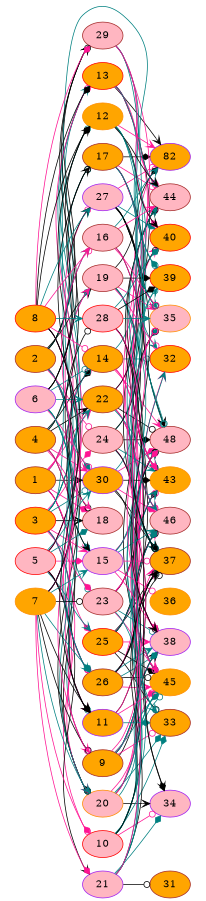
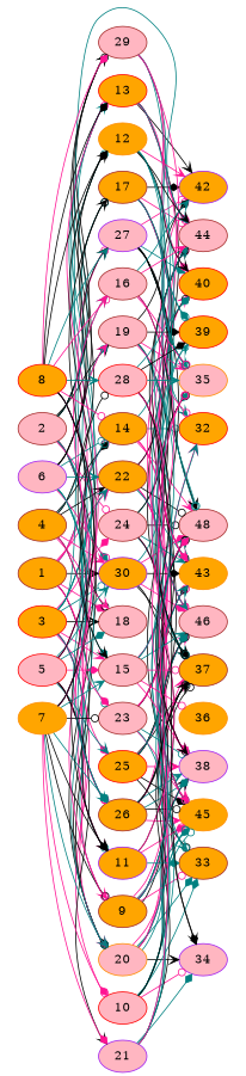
  digraph {
    rankdir=LR
    node [alpha=0.17 color=brown fillcolor=orange style=filled]
    edge [arrowhead=vee color=teal]
    1 [alpha=0.03 expect_size=269462089633843296]
    13 [alpha=0.18 color=red expect_size=1853900190464586240]
    14 [expect_size=9620141668438726672384]
    18 [alpha=0.16 expect_size=130239504293509408 fillcolor=lightpink]
    20 [alpha=0.09 color=darkorange expect_size=5598246249285137408 fillcolor=lightpink]
    22 [alpha=0.16 expect_size=16603601995601729814528]
    25 [alpha=0.13 color=red expect_size=5255621057145424838656]
    26 [alpha=0.06 expect_size=3070372049527655890944]
    27 [alpha=0.06 color=purple expect_size=34189677957568700 fillcolor=lightpink]
    30 [alpha=0.16 color=purple expect_size=3925358750134328885248]
    37 [alpha=0.04 expect_size=1262671290314743296]
    46 [alpha=0.13 expect_size=13254229900539602141184 fillcolor=lightpink]
-   42 [alpha=0.10 color=purple expect_size=18101703227014006177792 label=82]
+   42 [alpha=0.10 color=purple expect_size=18101703227014006177792]
    44 [alpha=0.04 expect_size=42084138136941336 fillcolor=lightpink]
    39 [alpha=0.09 color=red expect_size=10022669297831561396224]
    n16 [alpha=0.15 expect_size=62622479920106831872 fillcolor=lightpink label=48]
    45 [alpha=0.14 color=darkorange expect_size=2579191005185421312]
    32 [alpha=0.05 color=red expect_size=101896784937831696]
    33 [alpha=0.09 expect_size=6481880590850420736]
    38 [alpha=0.13 color=purple expect_size=506902172111492416 fillcolor=lightpink]
    34 [alpha=0.09 color=purple expect_size=3939927059825628672 fillcolor=lightpink]
    40 [alpha=0.08 color=red expect_size=45074034072692848]
    43 [color=darkorange expect_size=2721845773164156551168]
    35 [alpha=0.10 color=darkorange expect_size=3256342433531833614336 fillcolor=lightpink]
-   2 [alpha=0.18 expect_size=51187735122177704]
+   2 [alpha=0.18 expect_size=51187735122177704 fillcolor=lightpink]
    17 [alpha=0.08 expect_size=1658171246213428480]
    19 [alpha=0.15 expect_size=4301833250540476416 fillcolor=lightpink]
    23 [expect_size=542192016774738048 fillcolor=lightpink]
    24 [alpha=0.13 expect_size=6661447084066250 fillcolor=lightpink]
    29 [alpha=0.06 expect_size=1708865541197791232000 fillcolor=lightpink]
    3 [alpha=0.03 color=red expect_size=11502312638384059711488]
    9 [alpha=0.01 expect_size=6344781054959077556224]
    10 [alpha=0.18 color=red expect_size=94535891711688704000 fillcolor=lightpink]
    11 [color=purple expect_size=5565100177281787904]
    12 [alpha=0.16 color=darkorange expect_size=4479500094779909632]
-   15 [alpha=0.14 color=purple expect_size=11644530521568826097664 fillcolor=lightpink]
+   15 [alpha=0.14 expect_size=11644530521568826097664 fillcolor=lightpink]
    16 [alpha=0.04 expect_size=1113491246098588416 fillcolor=lightpink]
    36 [alpha=0.15 color=darkorange expect_size=1907802770413453312000]
    4 [alpha=0.08 expect_size=235859552416296861696]
    5 [alpha=0.09 color=red expect_size=148191089985921504 fillcolor=lightpink]
    21 [alpha=0.14 color=purple expect_size=212273541601592864 fillcolor=lightpink]
-   31 [alpha=0.13 expect_size=1914561808202909876224]
    6 [alpha=0.03 color=purple expect_size=234006817164964416 fillcolor=lightpink]
    7 [alpha=0.15 color=darkorange expect_size=9187922435107276]
    28 [alpha=0.19 color=red expect_size=8896439042317577216 fillcolor=lightpink]
    8 [color=red expect_size=13594395160334041088000]
    1 -> 13
    1 -> 14 [arrowhead=odot color=deeppink]
    1 -> 18 [arrowhead=diamond color=deeppink]
    1 -> 20 [arrowhead=diamond color=black]
    1 -> 22 [color=deeppink]
    1 -> 25 [arrowhead=diamond color=deeppink]
    1 -> 26 [arrowhead=odot color=deeppink]
    1 -> 27 [arrowhead=odot color=deeppink]
    1 -> 30 [color=black]
    13 -> 37 [arrowhead=odot color=black]
    13 -> 46 [arrowhead=odot color=deeppink]
    13 -> 42 [color=black]
    13 -> 44 [arrowhead=diamond color=deeppink]
    13 -> 39 [arrowhead=diamond]
    14 -> 46 [color=deeppink]
    14 -> 44 [arrowhead=diamond]
    14 -> n16 [color=deeppink]
    14 -> 45 [color=deeppink]
    14 -> 32 [arrowhead=odot]
    20 -> 37 [arrowhead=odot]
    20 -> 46 [color=deeppink]
    20 -> 45 [arrowhead=odot]
    20 -> 45 [arrowhead=odot color=deeppink]
    20 -> 33 [arrowhead=diamond]
    20 -> 38
    20 -> 34 [color=black]
    20 -> 40 [color=deeppink]
    22 -> 37
    22 -> 44 [arrowhead=odot color=deeppink]
    22 -> n16 [arrowhead=odot color=black]
    22 -> 45 [color=deeppink]
    22 -> 38 [color=deeppink]
    22 -> 40 [arrowhead=odot color=black]
    22 -> 43
    25 -> 37 [arrowhead=odot color=black]
    25 -> 46 [arrowhead=diamond color=deeppink]
    25 -> 44 [arrowhead=odot color=black]
    25 -> n16 [color=black]
    25 -> 45 [arrowhead=diamond color=black]
    25 -> 33 [arrowhead=odot color=black]
    25 -> 38 [color=deeppink]
    25 -> 43
    26 -> 37 [color=black]
    26 -> 46 [arrowhead=odot color=black]
    26 -> 42 [arrowhead=odot color=deeppink]
    26 -> 45 [color=deeppink]
    26 -> 45 [arrowhead=odot color=black]
    26 -> 38 [arrowhead=diamond]
    26 -> 38
    26 -> 43 [arrowhead=diamond color=black]
    27 -> 37
    27 -> 42 [arrowhead=odot color=deeppink]
    27 -> n16 [color=black]
    27 -> 45 [arrowhead=odot color=black]
    27 -> 40 [arrowhead=diamond]
    27 -> 43 [arrowhead=odot color=black]
    27 -> 35 [arrowhead=odot color=black]
    30 -> 37 [color=black]
    30 -> 46 [arrowhead=diamond color=deeppink]
    30 -> n16 [arrowhead=diamond color=deeppink]
    30 -> 34 [color=black]
    30 -> 43 [arrowhead=diamond color=black]
    30 -> 35 [arrowhead=diamond]
    2 -> 13 [arrowhead=diamond]
    2 -> 18 [arrowhead=odot color=black]
    2 -> 20 [arrowhead=odot color=black]
    2 -> 26 [arrowhead=odot color=deeppink]
    2 -> 27 [color=black]
    2 -> 30 [arrowhead=diamond]
    2 -> 17 [arrowhead=odot]
    2 -> 19 [color=black]
    2 -> 23 [arrowhead=odot]
    2 -> 24 [arrowhead=odot color=deeppink]
    2 -> 29 [color=black]
    17 -> 37 [arrowhead=odot]
    17 -> 42 [arrowhead=diamond color=black]
    17 -> 44 [arrowhead=odot color=deeppink]
    17 -> n16 [color=black]
    17 -> 32
    17 -> 43 [arrowhead=diamond color=deeppink]
    17 -> 35
    19 -> 37 [arrowhead=diamond color=black]
    19 -> 42 [arrowhead=diamond color=black]
    19 -> 39 [arrowhead=diamond color=black]
    19 -> n16 [arrowhead=odot]
    19 -> 45 [arrowhead=odot]
    19 -> 32 [arrowhead=odot color=deeppink]
    19 -> 35 [color=deeppink]
    23 -> 44 [color=black]
    23 -> n16 [arrowhead=odot color=black]
    23 -> 45 [color=deeppink]
    23 -> 32 [color=deeppink]
    23 -> 33 [arrowhead=odot]
    23 -> 38 [arrowhead=odot]
    23 -> 43 [arrowhead=odot color=deeppink]
    24 -> 37 [arrowhead=odot]
    24 -> 39
-   24 -> n16 [arrowhead=diamond color=black]
+   24 -> n16 [arrowhead=odot color=black]
    24 -> 45 [arrowhead=odot color=deeppink]
    24 -> 38 [arrowhead=odot color=black]
    24 -> 43
    24 -> 35 [arrowhead=odot color=black]
    29 -> 46 [arrowhead=odot color=deeppink]
    29 -> 44 [arrowhead=odot color=deeppink]
    29 -> 39 [arrowhead=odot]
    29 -> n16 [arrowhead=odot]
    29 -> 40 [arrowhead=diamond color=deeppink]
    3 -> 13 [arrowhead=diamond]
    3 -> 18 [color=black]
    3 -> 26 [arrowhead=odot color=deeppink]
    3 -> 30 [arrowhead=odot]
    3 -> 44
    3 -> 23 [arrowhead=diamond color=deeppink]
    3 -> 24 [arrowhead=diamond color=deeppink]
    3 -> 9 [arrowhead=odot]
    3 -> 10 [arrowhead=odot color=deeppink]
    3 -> 11 [arrowhead=odot]
    3 -> 12 [arrowhead=odot]
    3 -> 15 [color=deeppink]
    3 -> 16
    9 -> 37 [arrowhead=odot color=black]
    9 -> 37 [color=deeppink]
    9 -> 46 [arrowhead=diamond color=black]
    9 -> n16
    9 -> 45 [arrowhead=diamond]
    9 -> 33 [arrowhead=odot color=deeppink]
    9 -> 38 [color=deeppink]
    9 -> 43
    10 -> 37 [color=black]
    10 -> 46 [arrowhead=diamond]
    10 -> n16 [arrowhead=diamond]
    10 -> 45 [arrowhead=odot]
    10 -> 33 [arrowhead=diamond]
    10 -> 38 [color=black]
    10 -> 34 [arrowhead=odot color=deeppink]
    11 -> n16 [arrowhead=odot color=black]
    11 -> 45 [arrowhead=diamond color=deeppink]
    11 -> 33 [arrowhead=diamond]
    11 -> 35 [arrowhead=odot color=deeppink]
    12 -> 46
    12 -> 42 [color=deeppink]
    12 -> 44 [color=black]
    12 -> 33
    12 -> 40 [color=black]
    12 -> 35 [arrowhead=odot]
    15 -> 37 [arrowhead=odot color=deeppink]
    15 -> 46
    15 -> 44
    15 -> n16 [arrowhead=diamond color=deeppink]
    15 -> 32
    15 -> 38 [arrowhead=diamond color=deeppink]
    15 -> 36 [arrowhead=odot color=deeppink]
    16 -> 37 [arrowhead=odot color=black]
    16 -> 42
    16 -> 44 [color=deeppink]
    16 -> 38 [color=deeppink]
    16 -> 35 [arrowhead=odot color=deeppink]
    4 -> 14 [arrowhead=diamond color=black]
    4 -> 18 [color=deeppink]
    4 -> 20 [arrowhead=odot color=black]
    4 -> 22 [color=black]
    4 -> 30 [color=deeppink]
    4 -> 19 [arrowhead=diamond]
    4 -> 29 [color=black]
    4 -> 11 [color=deeppink]
    5 -> 13 [arrowhead=odot color=deeppink]
    5 -> 18 [arrowhead=diamond]
    5 -> 20 [color=deeppink]
    5 -> 25
    5 -> 30
    5 -> 19 [color=deeppink]
    5 -> 9 [color=deeppink]
    5 -> 11 [arrowhead=diamond color=black]
    5 -> 12 [arrowhead=diamond color=black]
    5 -> 15 [arrowhead=diamond color=deeppink]
    5 -> 21 [color=black]
    21 -> 37 [arrowhead=odot color=black]
    21 -> 39 [arrowhead=odot]
    21 -> 45 [arrowhead=odot]
    21 -> 38 [arrowhead=diamond]
    21 -> 34 [arrowhead=diamond]
    21 -> 35 [arrowhead=odot color=deeppink]
-   21 -> 31 [arrowhead=odot color=black]
    6 -> 14 [arrowhead=odot]
    6 -> 20 [arrowhead=odot]
    6 -> 22
    6 -> 26 [arrowhead=diamond]
    6 -> 30 [arrowhead=odot color=deeppink]
    6 -> 17 [color=black]
    6 -> 29 [arrowhead=odot color=black]
    6 -> 12 [arrowhead=diamond color=black]
    6 -> 15 [arrowhead=diamond]
    7 -> 14 [arrowhead=odot]
    7 -> 20
    7 -> 22
    7 -> 26 [arrowhead=diamond]
    7 -> 17 [arrowhead=odot color=black]
    7 -> 23 [arrowhead=odot color=black]
    7 -> 9 [arrowhead=odot color=black]
    7 -> 10 [arrowhead=diamond color=deeppink]
    7 -> 11 [color=black]
    7 -> 15
    7 -> 16 [color=deeppink]
    7 -> 21 [arrowhead=diamond color=deeppink]
    7 -> 28 [arrowhead=odot color=black]
    28 -> 39 [arrowhead=diamond color=black]
    28 -> 38 [color=black]
    28 -> 34 [arrowhead=diamond color=black]
    28 -> 40 [arrowhead=diamond]
    28 -> 43 [color=deeppink]
    28 -> 35
    8 -> 13 [arrowhead=diamond color=black]
    8 -> 14 [arrowhead=odot color=deeppink]
    8 -> 26
    8 -> 27
    8 -> 29 [arrowhead=diamond color=deeppink]
    8 -> 9 [arrowhead=odot color=deeppink]
    8 -> 11 [color=black]
    8 -> 12 [color=black]
    8 -> 15 [color=black]
    8 -> 16 [arrowhead=odot color=deeppink]
    8 -> 28
  }
